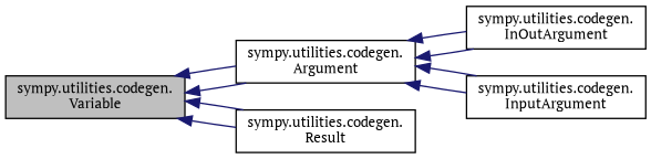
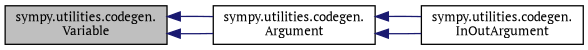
  digraph {
    fontname="PT Serif"
    rankdir=LR
    node [color=black fillcolor=white fontname="PT Serif" fontsize=10 shape=record style=filled]
    edge [color=midnightblue dir=back fontname="PT Serif" fontsize=10 labelfontname=Helvetica labelfontsize=10 style=solid]
    n1 [fillcolor=grey75 fontcolor=black height=0.2 label="sympy.utilities.codegen.\lVariable" width=0.4]
    n2 [height=0.2 label="sympy.utilities.codegen.\lArgument" width=0.4]
-   n3 [height=0.2 label="sympy.utilities.codegen.\lResult" width=0.4]
    n4 [height=0.2 label="sympy.utilities.codegen.\lInOutArgument" width=0.4]
-   n5 [height=0.2 label="sympy.utilities.codegen.\lInputArgument" width=0.4]
    n1 -> n2
    n1 -> n2
-   n1 -> n3
-   n1 -> n3
    n2 -> n4
    n2 -> n4
-   n2 -> n5
-   n2 -> n5
  }
